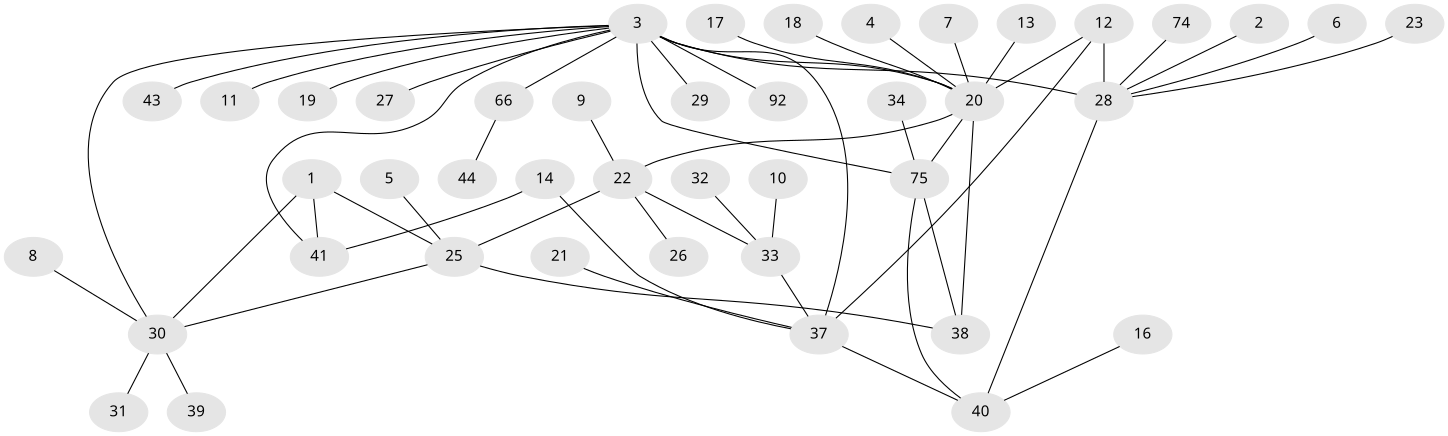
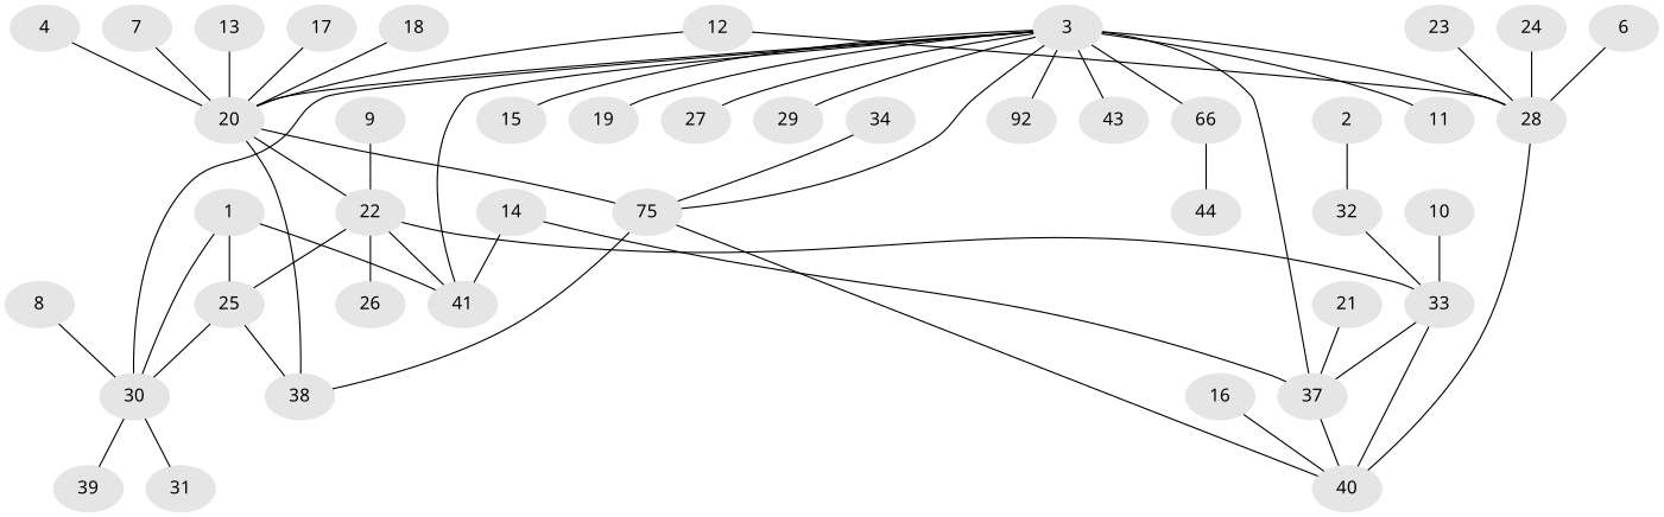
  graph {
    fontname="Noto Sans"
    node [color=gray90 fontname="Noto Sans" style=filled]
    edge [fontname="Noto Sans" weight=1.0]
    1
    25
    30
    41
    38
    31
    39
    2
    28
    40
    3
    11
+   15
    19
    20
    27
    29
    n18 [label=75]
    n19 [label=66]
    37
    n21 [label=92]
    43
    22
    44
    4
-   5
    6
    7
    8
    9
    33
    26
    10
    12
    13
    14
    16
    17
    18
    21
    23
-   24 [label=74]
+   24
    32
    34
    1 -- 25
    1 -- 30
    1 -- 41
    25 -- 30
    25 -- 38 [weight=2.0]
    30 -- 31
    30 -- 39
-   2 -- 28
+   2 -- 32
    28 -- 40
    3 -- 30
    3 -- 41
    3 -- 28 [weight=3.0]
    3 -- 11
+   3 -- 15
    3 -- 19
    3 -- 20
    3 -- 27
    3 -- 29
    3 -- n18
    3 -- n19
    3 -- 37 [weight=3.0]
    3 -- n21
    3 -- 43
    20 -- 38 [weight=2.0]
    20 -- n18 [weight=2.0]
    20 -- 22
    n18 -- 38
    n18 -- 40
    n19 -- 44
    37 -- 40
    22 -- 25
+   22 -- 41
    22 -- 33
    22 -- 26
    4 -- 20
-   5 -- 25
    6 -- 28
    7 -- 20
    8 -- 30
    9 -- 22
+   33 -- 40 [weight=2.0]
    33 -- 37
    10 -- 33
    12 -- 28
    12 -- 20
-   12 -- 37
    13 -- 20
    14 -- 41 [weight=2.0]
    14 -- 37
    16 -- 40
    17 -- 20
    18 -- 20
    21 -- 37
    23 -- 28
    24 -- 28
    32 -- 33
    34 -- n18
  }
